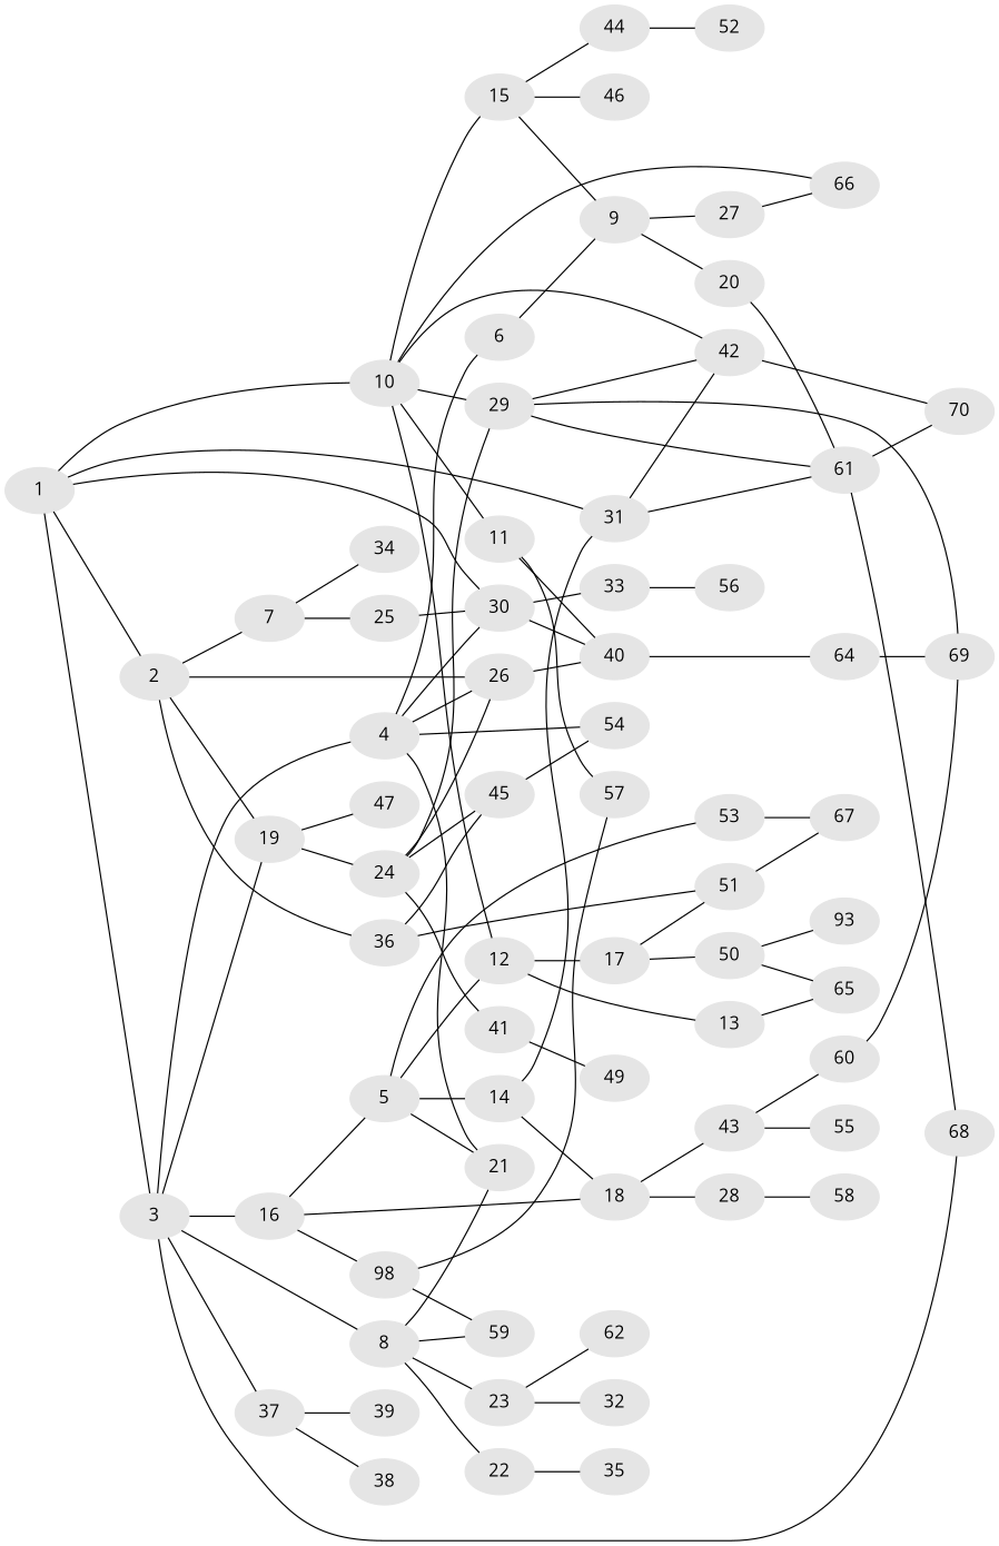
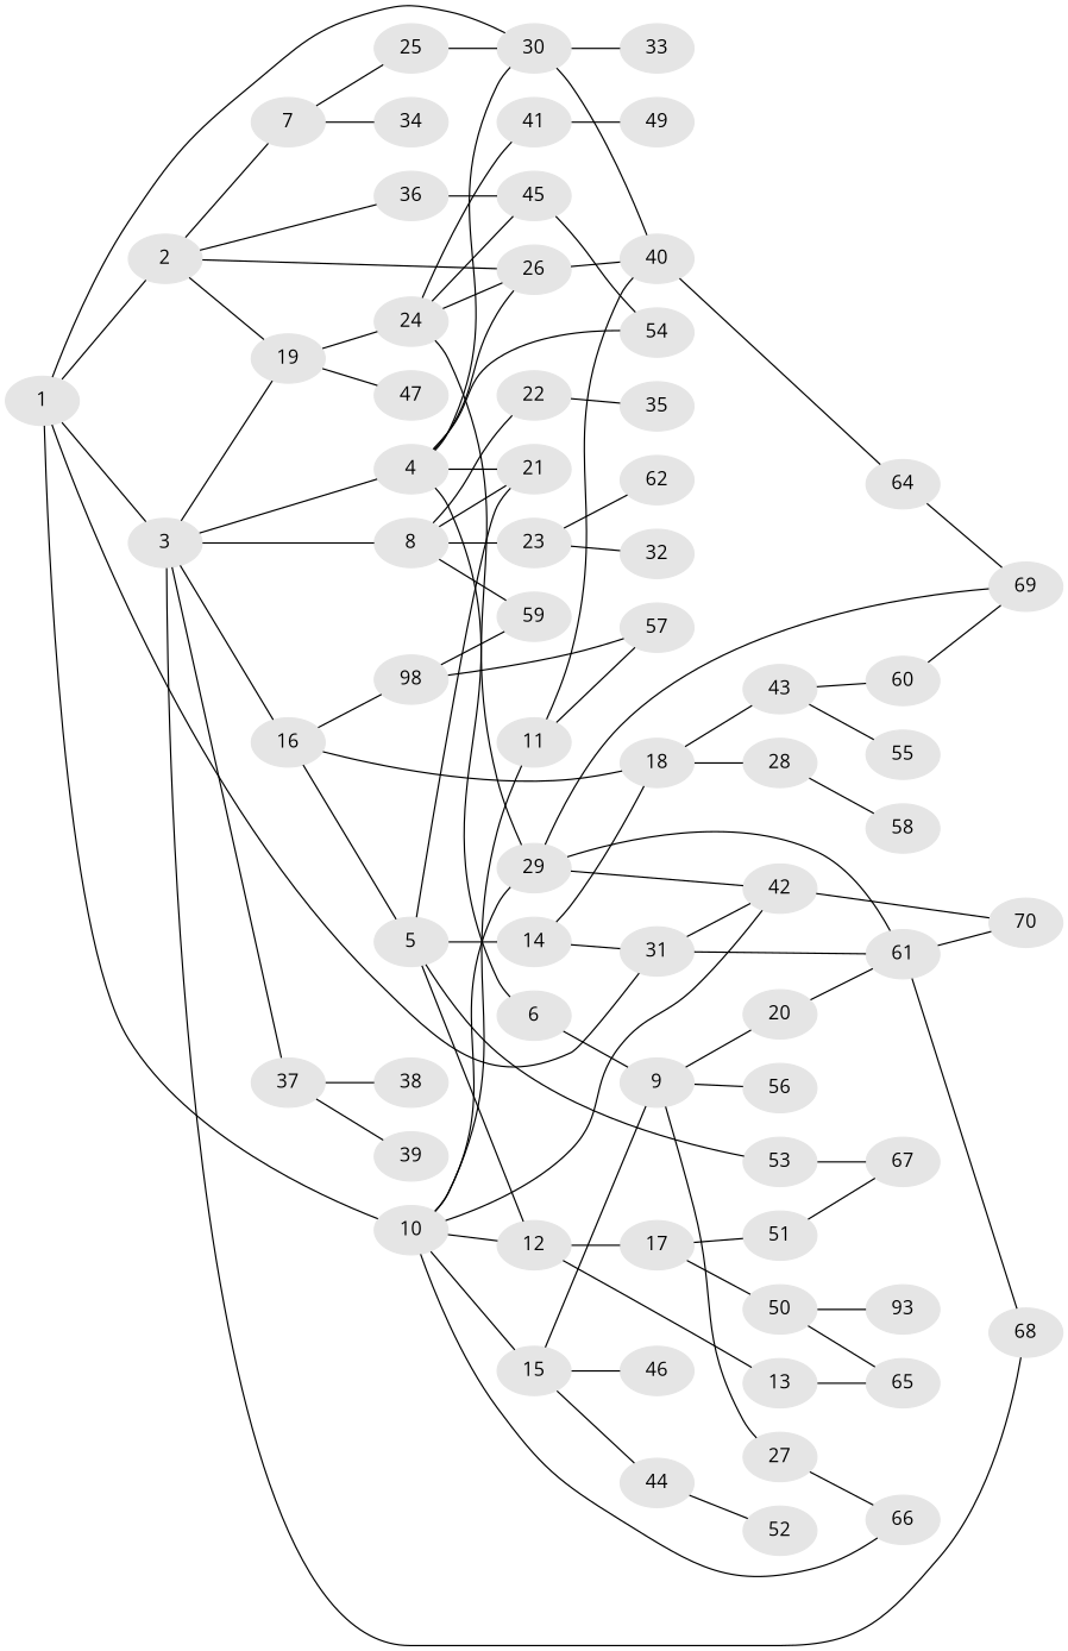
  graph {
    fontname="Open Sans"
    rankdir=LR
    node [color=gray90 fontname="Open Sans" style=filled]
    edge [fontname="Open Sans" weight=1.0]
    1
    2
    3
    10
    30
    31
    7
    19
    26
    36
    4
    8
    16
    37
    68
    12
    11
    15
    29
    42
    66
    40
    33
    61
    25
    34
    24
    47
    51
    45
    6
    21
    54
    5
    14
    53
    22
    23
    59
    18
    n41 [label=98]
    38
    39
    9
    13
    17
    67
    20
    27
    56
    35
    32
    62
    57
    44
    46
    69
    70
    64
    65
    50
    28
    43
    52
    n65 [label=93]
    58
    55
    60
    41
    49
    1 -- 2
    1 -- 3
    1 -- 10
    1 -- 30 [weight=2.0]
    1 -- 31
    2 -- 7
    2 -- 19
    2 -- 26
    2 -- 36
    3 -- 19
    3 -- 4
    3 -- 8
    3 -- 16
    3 -- 37
    3 -- 68
    10 -- 12
    10 -- 11
    10 -- 15
    10 -- 29 [weight=2.0]
    10 -- 42
    10 -- 66
    30 -- 40
    30 -- 33
    31 -- 42
    31 -- 61
    7 -- 25
    7 -- 34
    19 -- 24
    19 -- 47
    26 -- 40
-   36 -- 51
    36 -- 45 [weight=2.0]
    4 -- 30 [weight=2.0]
    4 -- 26
    4 -- 6
    4 -- 21
    4 -- 54
    8 -- 21
    8 -- 22
    8 -- 23
    8 -- 59
    16 -- 5
    16 -- 18
    16 -- n41
    37 -- 38
    37 -- 39
    12 -- 13
    12 -- 17 [weight=2.0]
    11 -- 40
    11 -- 57
    15 -- 9
    15 -- 44
    15 -- 46 [weight=2.0]
    29 -- 42
    29 -- 61
    29 -- 69
    42 -- 70
    40 -- 64 [weight=2.0]
    61 -- 68
    61 -- 70
    25 -- 30
    24 -- 26
    24 -- 29
    24 -- 45
    24 -- 41
    51 -- 67
    45 -- 54
    6 -- 9
    5 -- 12
    5 -- 21
    5 -- 14
    5 -- 53
    14 -- 31
    14 -- 18
    53 -- 67 [weight=2.0]
    22 -- 35
    23 -- 32
    23 -- 62
    18 -- 28 [weight=2.0]
    18 -- 43
    n41 -- 59
    n41 -- 57
    9 -- 20 [weight=2.0]
    9 -- 27
-   33 -- 56
+   9 -- 56
    13 -- 65
    17 -- 51
    17 -- 50
    20 -- 61
    27 -- 66
    44 -- 52
    64 -- 69 [weight=2.0]
    50 -- 65
    50 -- n65
    28 -- 58
    43 -- 55
    43 -- 60
    60 -- 69
    41 -- 49
  }
